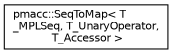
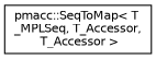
  digraph {
    rankdir=LR
-   n1 [color=black fillcolor=white fontname=Helvetica fontsize=10 height=0.2 label="pmacc::SeqToMap\< T\l_MPLSeq, T_UnaryOperator,\l T_Accessor \>" shape=record style=filled width=0.4]
+   n1 [color=black fillcolor=white fontname=Helvetica fontsize=10 height=0.2 label="pmacc::SeqToMap\< T\l_MPLSeq, T_Accessor,\l T_Accessor \>" shape=record style=filled width=0.4]
  }
